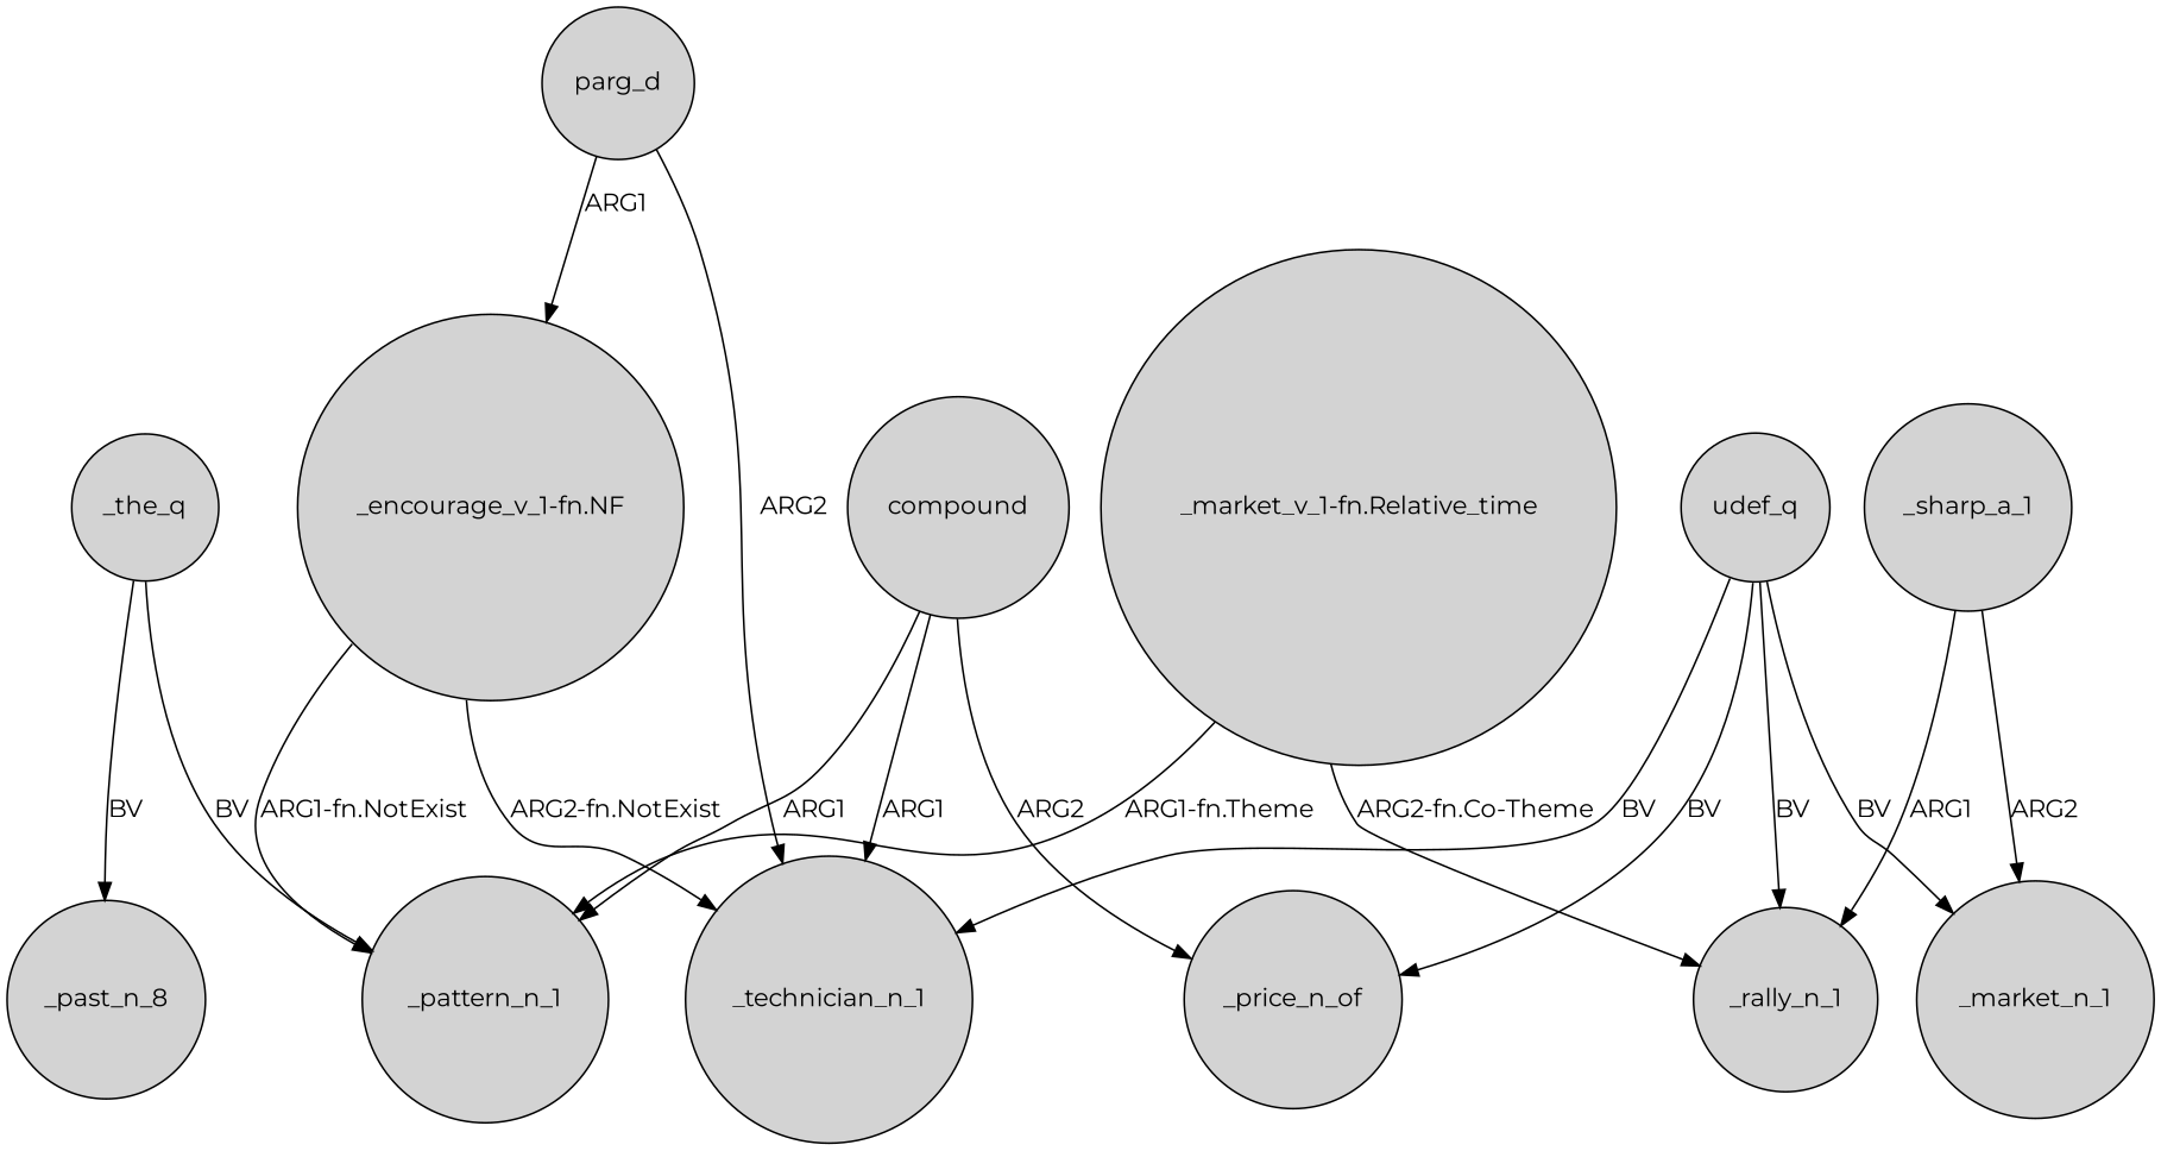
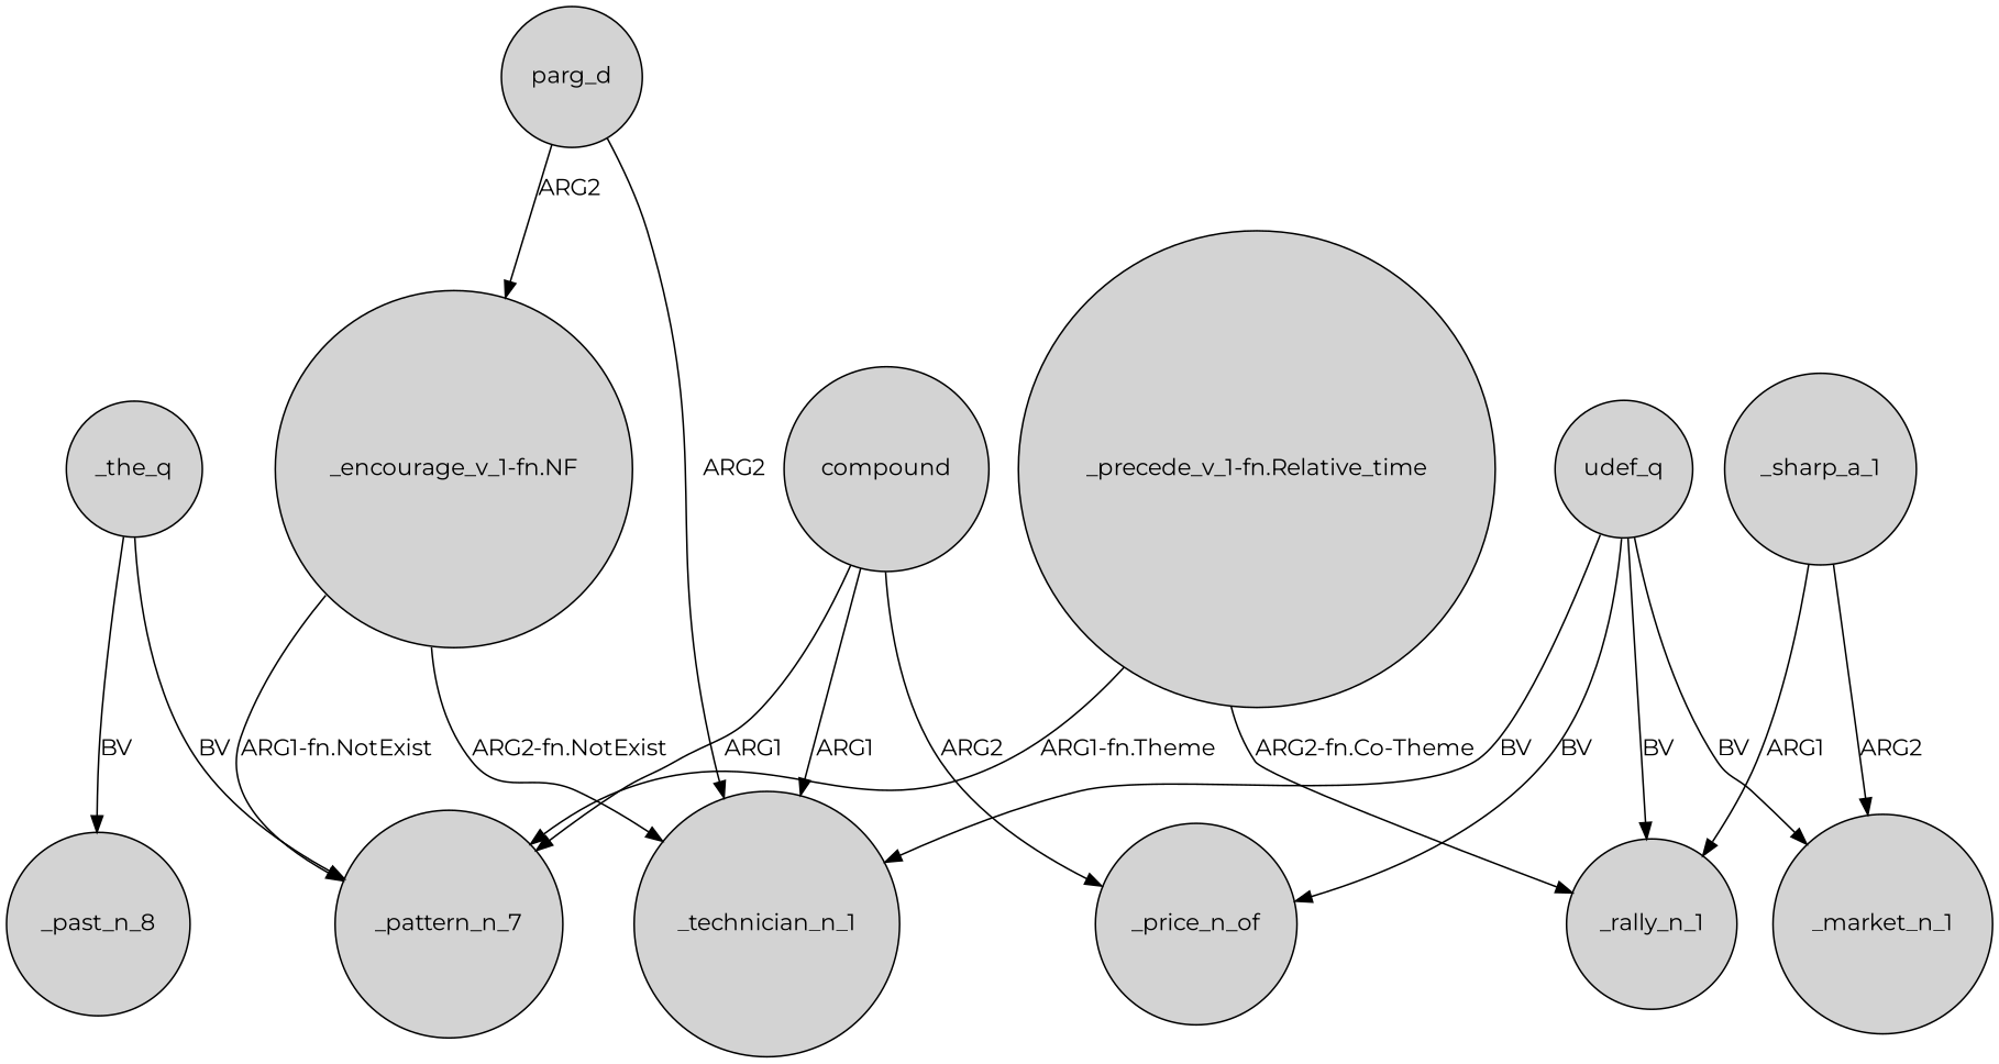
  digraph {
    fontname=Montserrat
    node [fontname=Montserrat shape=circle style=filled]
    edge [fontname=Montserrat]
    compound
-   _pattern_n_1
+   _pattern_n_1 [label=_pattern_n_7]
    _price_n_of
    _technician_n_1
    _the_q
    n6 [label=_past_n_8]
-   "_precede_v_1-fn.Relative_time" [label="_market_v_1-fn.Relative_time"]
+   "_precede_v_1-fn.Relative_time"
    _rally_n_1
    "_encourage_v_1-fn.NF"
    udef_q
    _market_n_1
    _sharp_a_1
    parg_d
    compound -> _pattern_n_1 [label=ARG1]
    compound -> _price_n_of [label=ARG2]
    compound -> _technician_n_1 [label=ARG1]
    _the_q -> _pattern_n_1 [label=BV]
    _the_q -> n6 [label=BV]
    "_precede_v_1-fn.Relative_time" -> _pattern_n_1 [label="ARG1-fn.Theme"]
    "_precede_v_1-fn.Relative_time" -> _rally_n_1 [label="ARG2-fn.Co-Theme"]
    "_encourage_v_1-fn.NF" -> _pattern_n_1 [label="ARG1-fn.NotExist"]
    "_encourage_v_1-fn.NF" -> _technician_n_1 [label="ARG2-fn.NotExist"]
    udef_q -> _price_n_of [label=BV]
    udef_q -> _technician_n_1 [label=BV]
    udef_q -> _rally_n_1 [label=BV]
    udef_q -> _market_n_1 [label=BV]
    _sharp_a_1 -> _rally_n_1 [label=ARG1]
    _sharp_a_1 -> _market_n_1 [label=ARG2]
    parg_d -> _technician_n_1 [label=ARG2]
-   parg_d -> "_encourage_v_1-fn.NF" [label=ARG1]
+   parg_d -> "_encourage_v_1-fn.NF" [label=ARG2]
  }
